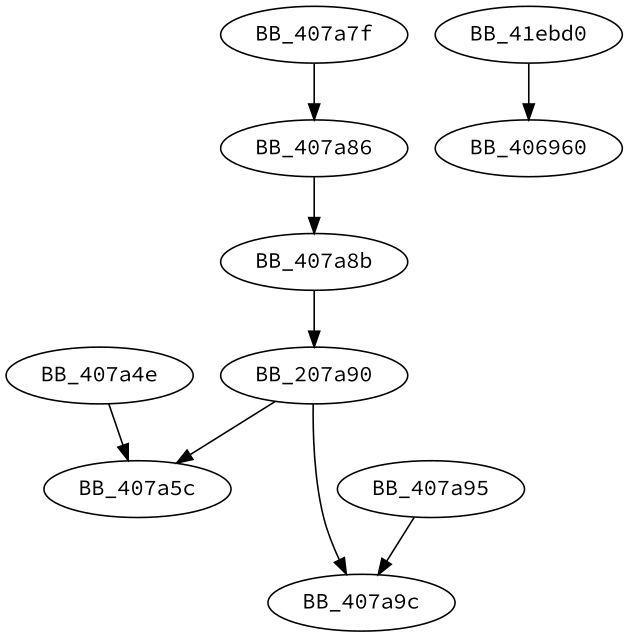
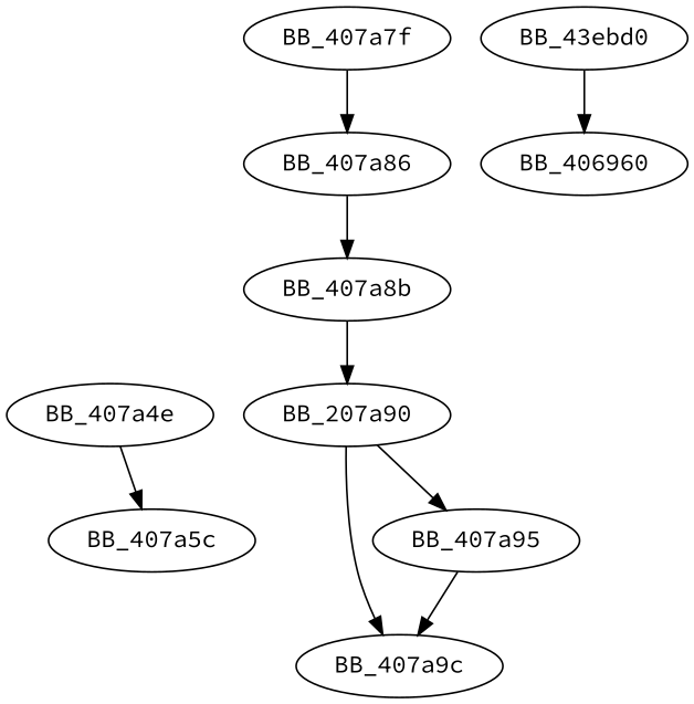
  digraph {
    fontname="Source Code Pro"
    node [fontname="Source Code Pro"]
    edge [fontname="Source Code Pro"]
    BB_407a4e
    BB_407a5c
    BB_407a7f
    BB_407a86
    BB_407a8b
    n6 [label=BB_207a90]
    BB_407a9c
    BB_407a95
-   BB_41ebd0
+   BB_41ebd0 [label=BB_43ebd0]
    BB_406960
    BB_407a4e -> BB_407a5c
    BB_407a7f -> BB_407a86
    BB_407a86 -> BB_407a8b
    BB_407a8b -> n6
    n6 -> BB_407a9c
-   n6 -> BB_407a5c
+   n6 -> BB_407a95
    BB_407a95 -> BB_407a9c
    BB_41ebd0 -> BB_406960
  }
